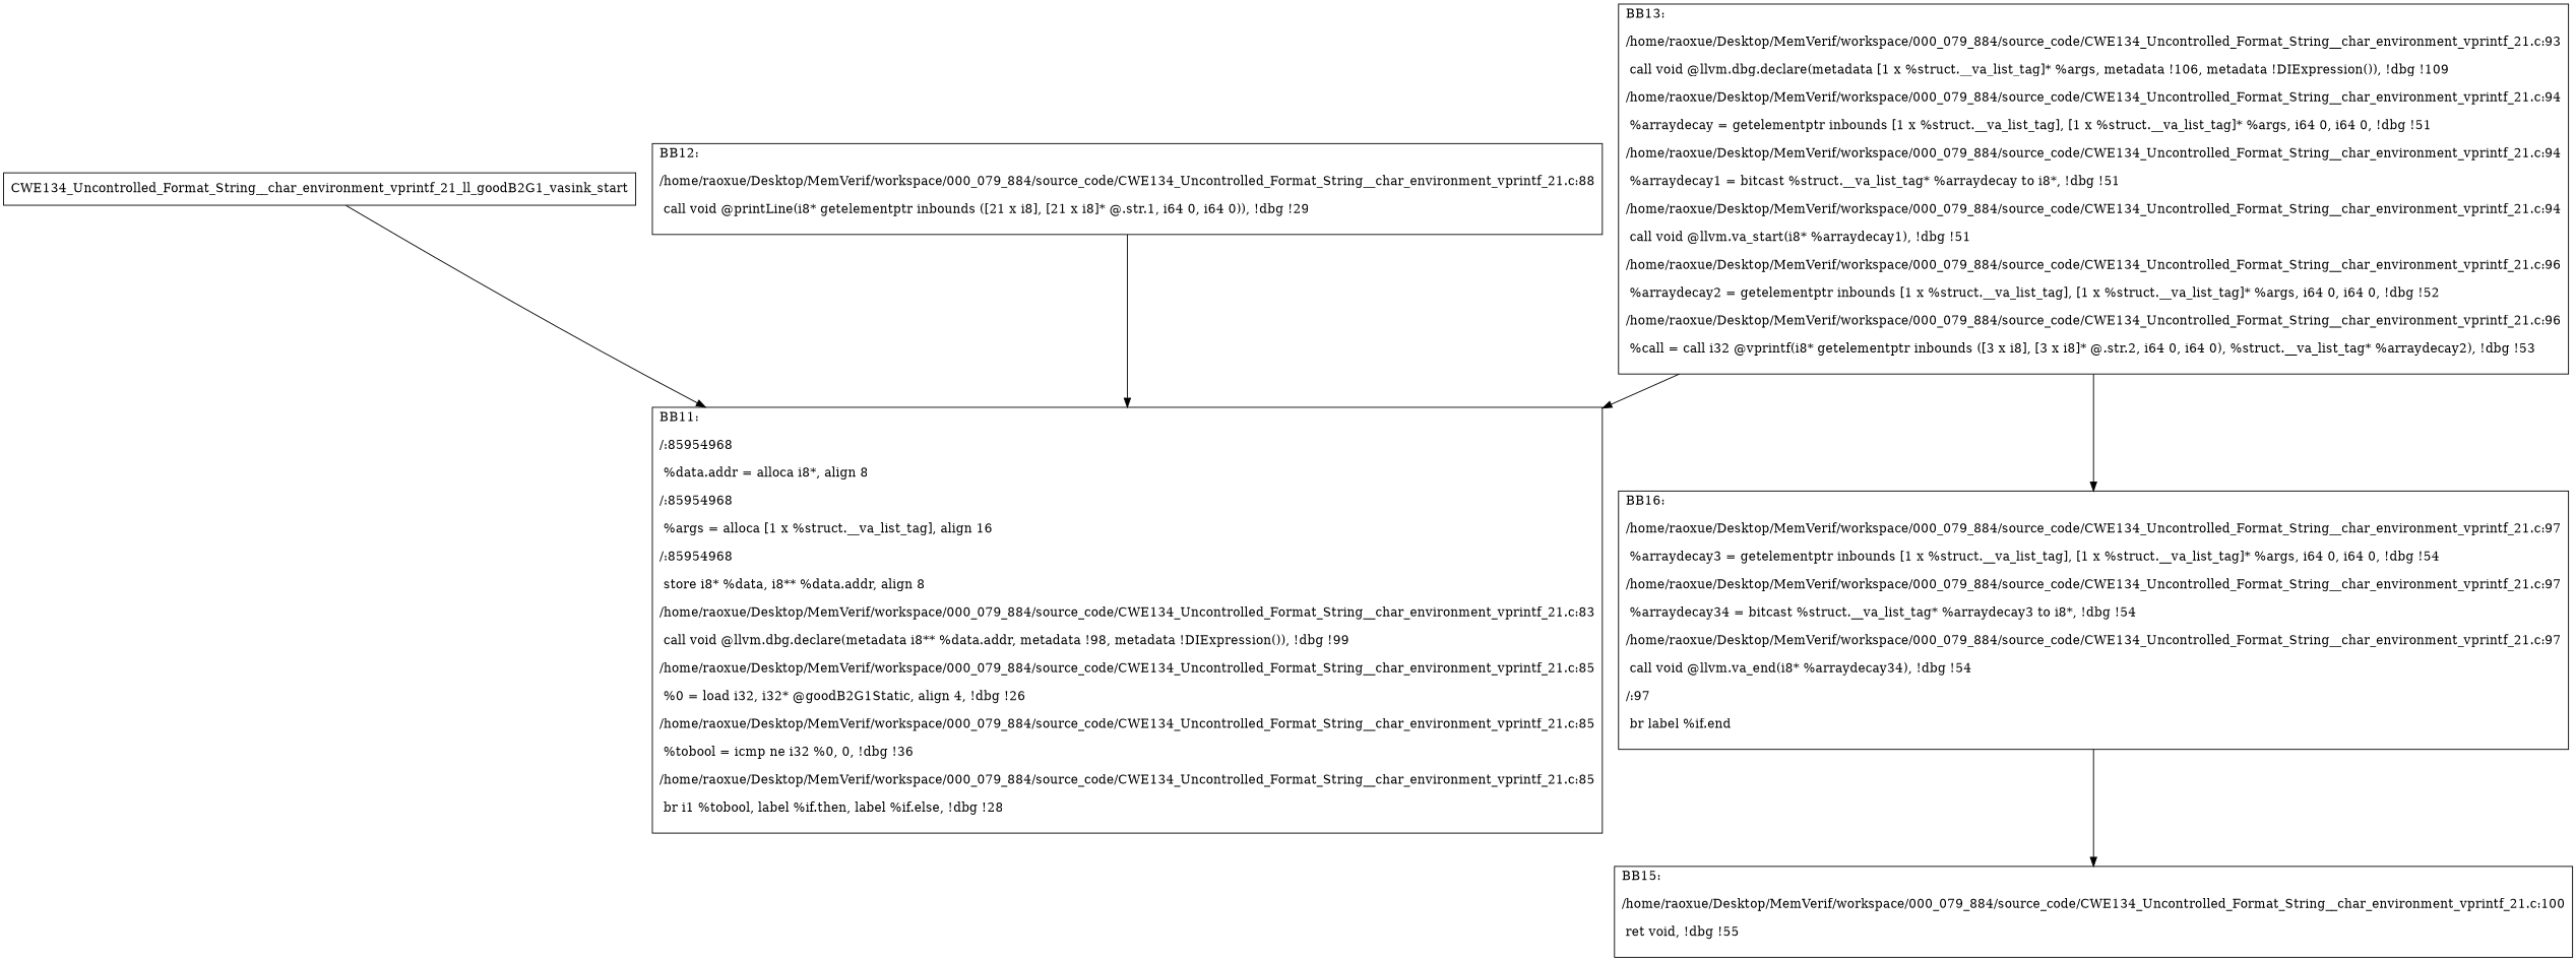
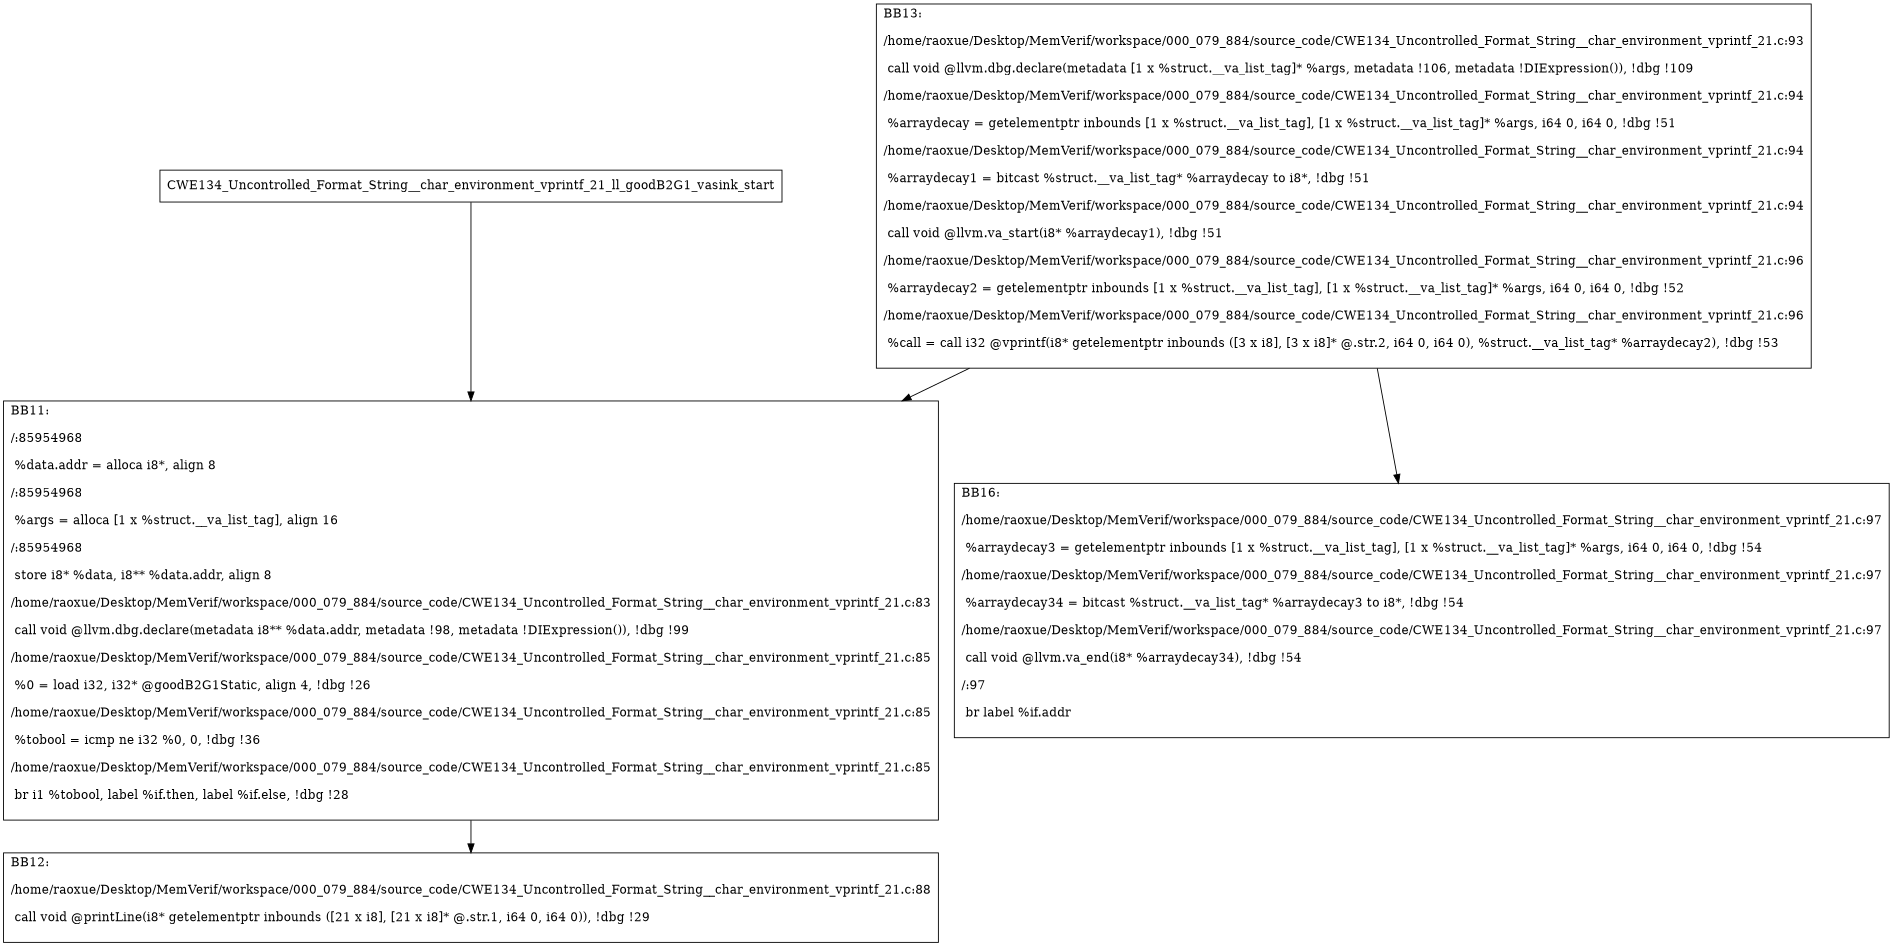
  digraph {
    node [shape=record]
    n1 [label="{CWE134_Uncontrolled_Format_String__char_environment_vprintf_21_ll_goodB2G1_vasink_start}"]
    n2 [label="{BB11:\l\l/:85954968\l\n  %data.addr = alloca i8*, align 8\l\n/:85954968\l\n  %args = alloca [1 x %struct.__va_list_tag], align 16\l\n/:85954968\l\n  store i8* %data, i8** %data.addr, align 8\l\n/home/raoxue/Desktop/MemVerif/workspace/000_079_884/source_code/CWE134_Uncontrolled_Format_String__char_environment_vprintf_21.c:83\l\n  call void @llvm.dbg.declare(metadata i8** %data.addr, metadata !98, metadata !DIExpression()), !dbg !99\l\n/home/raoxue/Desktop/MemVerif/workspace/000_079_884/source_code/CWE134_Uncontrolled_Format_String__char_environment_vprintf_21.c:85\l\n  %0 = load i32, i32* @goodB2G1Static, align 4, !dbg !26\l\n/home/raoxue/Desktop/MemVerif/workspace/000_079_884/source_code/CWE134_Uncontrolled_Format_String__char_environment_vprintf_21.c:85\l\n  %tobool = icmp ne i32 %0, 0, !dbg !36\l\n/home/raoxue/Desktop/MemVerif/workspace/000_079_884/source_code/CWE134_Uncontrolled_Format_String__char_environment_vprintf_21.c:85\l\n  br i1 %tobool, label %if.then, label %if.else, !dbg !28\l\n}"]
    n3 [label="{BB12:\l\l/home/raoxue/Desktop/MemVerif/workspace/000_079_884/source_code/CWE134_Uncontrolled_Format_String__char_environment_vprintf_21.c:88\l\n  call void @printLine(i8* getelementptr inbounds ([21 x i8], [21 x i8]* @.str.1, i64 0, i64 0)), !dbg !29\l\n}"]
    n4 [label="{BB13:\l\l/home/raoxue/Desktop/MemVerif/workspace/000_079_884/source_code/CWE134_Uncontrolled_Format_String__char_environment_vprintf_21.c:93\l\n  call void @llvm.dbg.declare(metadata [1 x %struct.__va_list_tag]* %args, metadata !106, metadata !DIExpression()), !dbg !109\l\n/home/raoxue/Desktop/MemVerif/workspace/000_079_884/source_code/CWE134_Uncontrolled_Format_String__char_environment_vprintf_21.c:94\l\n  %arraydecay = getelementptr inbounds [1 x %struct.__va_list_tag], [1 x %struct.__va_list_tag]* %args, i64 0, i64 0, !dbg !51\l\n/home/raoxue/Desktop/MemVerif/workspace/000_079_884/source_code/CWE134_Uncontrolled_Format_String__char_environment_vprintf_21.c:94\l\n  %arraydecay1 = bitcast %struct.__va_list_tag* %arraydecay to i8*, !dbg !51\l\n/home/raoxue/Desktop/MemVerif/workspace/000_079_884/source_code/CWE134_Uncontrolled_Format_String__char_environment_vprintf_21.c:94\l\n  call void @llvm.va_start(i8* %arraydecay1), !dbg !51\l\n/home/raoxue/Desktop/MemVerif/workspace/000_079_884/source_code/CWE134_Uncontrolled_Format_String__char_environment_vprintf_21.c:96\l\n  %arraydecay2 = getelementptr inbounds [1 x %struct.__va_list_tag], [1 x %struct.__va_list_tag]* %args, i64 0, i64 0, !dbg !52\l\n/home/raoxue/Desktop/MemVerif/workspace/000_079_884/source_code/CWE134_Uncontrolled_Format_String__char_environment_vprintf_21.c:96\l\n  %call = call i32 @vprintf(i8* getelementptr inbounds ([3 x i8], [3 x i8]* @.str.2, i64 0, i64 0), %struct.__va_list_tag* %arraydecay2), !dbg !53\l\n}"]
-   n5 [label="{BB16:\l\l/home/raoxue/Desktop/MemVerif/workspace/000_079_884/source_code/CWE134_Uncontrolled_Format_String__char_environment_vprintf_21.c:97\l\n  %arraydecay3 = getelementptr inbounds [1 x %struct.__va_list_tag], [1 x %struct.__va_list_tag]* %args, i64 0, i64 0, !dbg !54\l\n/home/raoxue/Desktop/MemVerif/workspace/000_079_884/source_code/CWE134_Uncontrolled_Format_String__char_environment_vprintf_21.c:97\l\n  %arraydecay34 = bitcast %struct.__va_list_tag* %arraydecay3 to i8*, !dbg !54\l\n/home/raoxue/Desktop/MemVerif/workspace/000_079_884/source_code/CWE134_Uncontrolled_Format_String__char_environment_vprintf_21.c:97\l\n  call void @llvm.va_end(i8* %arraydecay34), !dbg !54\l\n/:97\l\n  br label %if.end\l\n}"]
-   n6 [label="{BB15:\l\l/home/raoxue/Desktop/MemVerif/workspace/000_079_884/source_code/CWE134_Uncontrolled_Format_String__char_environment_vprintf_21.c:100\l\n  ret void, !dbg !55\l\n}"]
+   n5 [label="{BB16:\l\l/home/raoxue/Desktop/MemVerif/workspace/000_079_884/source_code/CWE134_Uncontrolled_Format_String__char_environment_vprintf_21.c:97\l\n  %arraydecay3 = getelementptr inbounds [1 x %struct.__va_list_tag], [1 x %struct.__va_list_tag]* %args, i64 0, i64 0, !dbg !54\l\n/home/raoxue/Desktop/MemVerif/workspace/000_079_884/source_code/CWE134_Uncontrolled_Format_String__char_environment_vprintf_21.c:97\l\n  %arraydecay34 = bitcast %struct.__va_list_tag* %arraydecay3 to i8*, !dbg !54\l\n/home/raoxue/Desktop/MemVerif/workspace/000_079_884/source_code/CWE134_Uncontrolled_Format_String__char_environment_vprintf_21.c:97\l\n  call void @llvm.va_end(i8* %arraydecay34), !dbg !54\l\n/:97\l\n  br label %if.addr\l\n}"]
    n1 -> n2
-   n3 -> n2
+   n2 -> n3
    n4 -> n2
    n4 -> n5
-   n5 -> n6
  }
